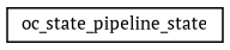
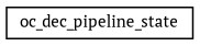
  digraph {
    rankdir=LR
    fontname="PT Serif"
-   n1 [color=black fillcolor=white fontname="PT Serif" fontsize=10 height=0.2 label=oc_state_pipeline_state shape=record style=filled width=0.4]
+   n1 [color=black fillcolor=white fontname="PT Serif" fontsize=10 height=0.2 label=oc_dec_pipeline_state shape=record style=filled width=0.4]
  }
